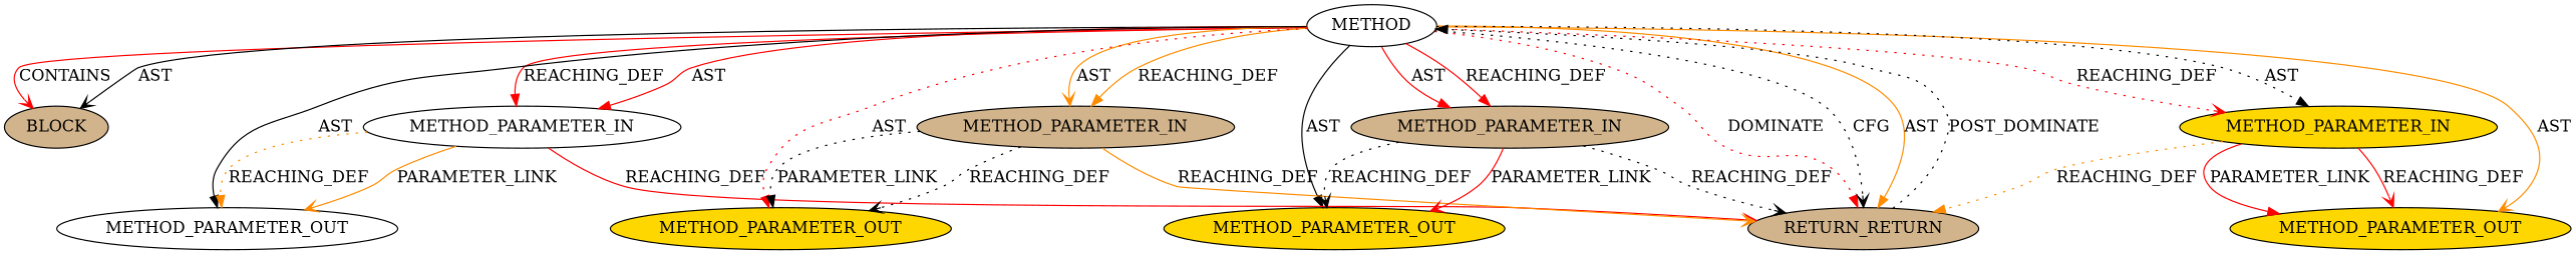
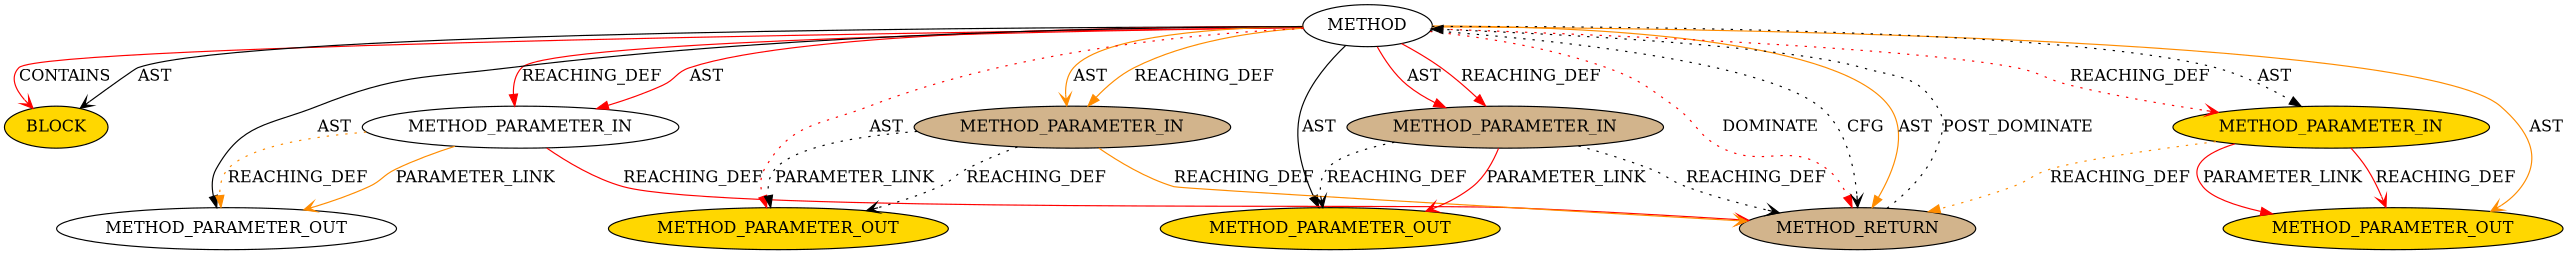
  digraph {
    node [CODE="<empty>" ORDER=1 fillcolor=tan style=filled TYPE_FULL_NAME=ANY EVALUATION_STRATEGY=BY_VALUE IS_VARIADIC=false]
    edge [arrowhead=normal color=red style=solid]
    n1 [AST_PARENT_FULL_NAME="<global>" AST_PARENT_TYPE=NAMESPACE_BLOCK FILENAME="<empty>" FULL_NAME=dout IS_EXTERNAL=true NAME=dout ORDER=0 fillcolor=white label=METHOD TYPE_FULL_NAME="" EVALUATION_STRATEGY="" IS_VARIADIC=""]
-   n2 [ARGUMENT_INDEX=1 label=BLOCK EVALUATION_STRATEGY="" IS_VARIADIC=""]
+   n2 [ARGUMENT_INDEX=1 fillcolor=gold label=BLOCK EVALUATION_STRATEGY="" IS_VARIADIC=""]
    n3 [CODE=p3 INDEX=3 NAME=p3 ORDER=3 fillcolor=white label=METHOD_PARAMETER_IN]
    n4 [CODE=p4 INDEX=4 NAME=p4 ORDER=4 label=METHOD_PARAMETER_IN]
    n5 [CODE=p3 INDEX=3 NAME=p3 ORDER=3 fillcolor=white label=METHOD_PARAMETER_OUT]
    n6 [CODE=p2 INDEX=2 NAME=p2 ORDER=2 label=METHOD_PARAMETER_IN]
    n7 [CODE=p2 INDEX=2 NAME=p2 ORDER=2 fillcolor=gold label=METHOD_PARAMETER_OUT]
    n8 [CODE=p4 INDEX=4 NAME=p4 ORDER=4 fillcolor=gold label=METHOD_PARAMETER_OUT]
    n9 [CODE=p1 INDEX=1 NAME=p1 fillcolor=gold label=METHOD_PARAMETER_OUT]
-   n10 [CODE=RET ORDER=2 label=RETURN_RETURN IS_VARIADIC=""]
+   n10 [CODE=RET ORDER=2 label=METHOD_RETURN IS_VARIADIC=""]
    n11 [CODE=p1 INDEX=1 NAME=p1 fillcolor=gold label=METHOD_PARAMETER_IN]
    n1 -> n2 [arrowhead=vee label=CONTAINS]
    n1 -> n2 [arrowhead=vee color=black label=AST]
    n1 -> n3 [label=REACHING_DEF]
    n1 -> n3 [label=AST]
    n1 -> n4 [arrowhead=vee color=darkorange label=AST]
    n1 -> n4 [color=darkorange label=REACHING_DEF]
    n1 -> n5 [color=black label=AST]
    n1 -> n6 [label=AST]
    n1 -> n6 [label=REACHING_DEF]
    n1 -> n7 [color=black label=AST]
    n1 -> n8 [label=AST style=dotted]
    n1 -> n9 [arrowhead=vee color=darkorange label=AST]
    n1 -> n10 [label=DOMINATE style=dotted]
    n1 -> n10 [arrowhead=vee color=black label=CFG style=dotted]
    n1 -> n10 [color=darkorange label=AST]
    n1 -> n11 [color=black label=AST style=dotted]
    n1 -> n11 [arrowhead=vee label=REACHING_DEF style=dotted]
    n3 -> n5 [VARIABLE=p3 color=darkorange label=REACHING_DEF style=dotted]
    n3 -> n5 [arrowhead=vee color=darkorange label=PARAMETER_LINK]
    n3 -> n10 [VARIABLE=p3 arrowhead=vee label=REACHING_DEF]
    n4 -> n8 [VARIABLE=p4 arrowhead=vee color=black label=REACHING_DEF style=dotted]
    n4 -> n8 [color=black label=PARAMETER_LINK style=dotted]
    n4 -> n10 [VARIABLE=p4 arrowhead=vee color=darkorange label=REACHING_DEF]
    n6 -> n7 [arrowhead=vee label=PARAMETER_LINK]
    n6 -> n7 [VARIABLE=p2 arrowhead=vee color=black label=REACHING_DEF style=dotted]
    n6 -> n10 [VARIABLE=p2 arrowhead=vee color=black label=REACHING_DEF style=dotted]
    n10 -> n1 [color=black label=POST_DOMINATE style=dotted]
    n11 -> n9 [VARIABLE=p1 arrowhead=vee label=REACHING_DEF]
    n11 -> n9 [label=PARAMETER_LINK]
    n11 -> n10 [VARIABLE=p1 color=darkorange label=REACHING_DEF style=dotted]
  }
